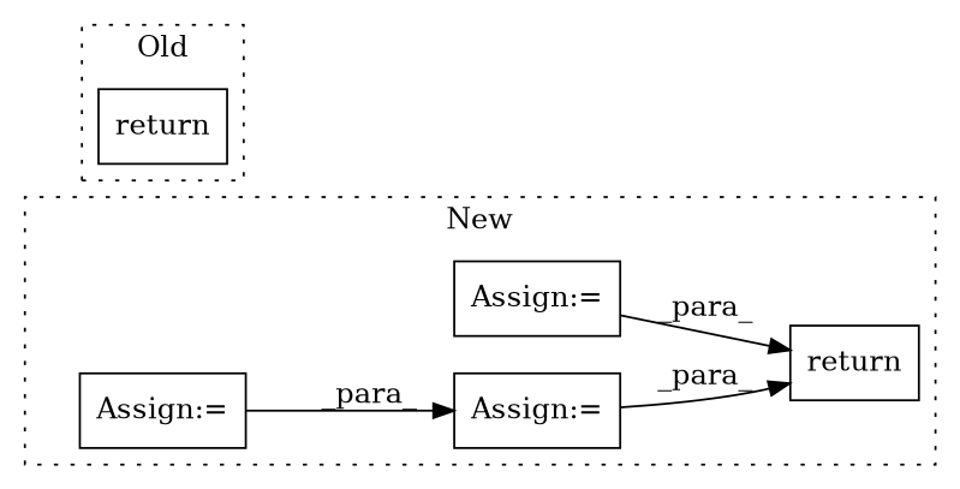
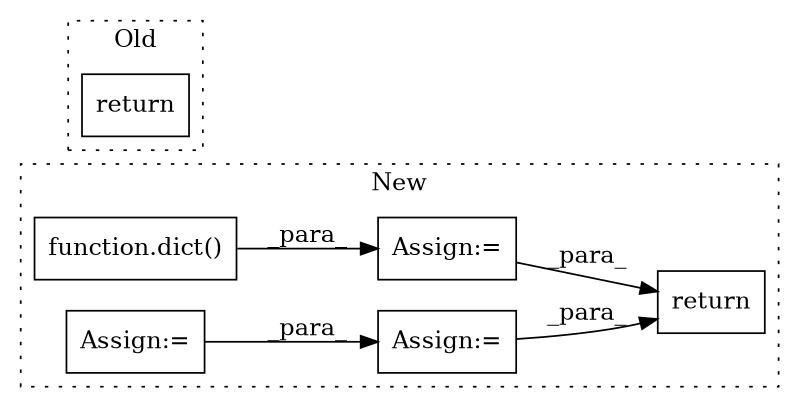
  digraph {
    rankdir=LR
    node [a=68 l=3 shape=box]
+   n1 [a=75 l=6 label="function.dict()" s=2858]
    n2 [label="Assign:=" s=2855]
    n3 [a=93 l=7 label=return s=3218]
    n4 [label="Assign:=" s=3051]
    n5 [label="Assign:=" s=2768]
    n6 [a=93 l=7 label=return s=217]
    subgraph cluster_1 {
      label=New
      style=dotted
+     n1
      n2
      n3
      n4
      n5
    }
    subgraph cluster_2 {
      label=Old
      style=dotted
      n6
    }
+   n1 -> n2 [label=_para_]
    n2 -> n3 [label=_para_]
    n4 -> n3 [label=_para_]
    n5 -> n4 [label=_para_]
  }
